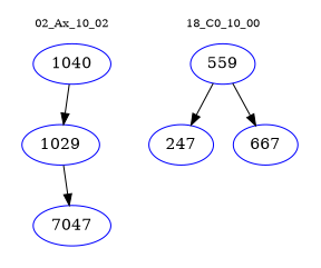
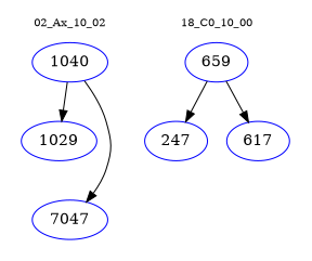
  digraph {
    node [color=blue]
    edge [color=black]
    n1 [label=1040]
    n2 [label=1029]
    n3 [label=7047]
-   n4 [label=559]
+   n4 [label=659]
    n5 [label=247]
-   n6 [label=667]
+   n6 [label=617]
    subgraph cluster_1 {
      color=white
      fontsize=10
      label="02_Ax_10_02"
      n1
      n2
      n3
    }
    subgraph cluster_2 {
      color=white
      fontsize=10
      label="18_C0_10_00"
      n4
      n5
      n6
    }
    n1 -> n2
-   n2 -> n3
+   n1 -> n3
    n4 -> n5
    n4 -> n6
  }
